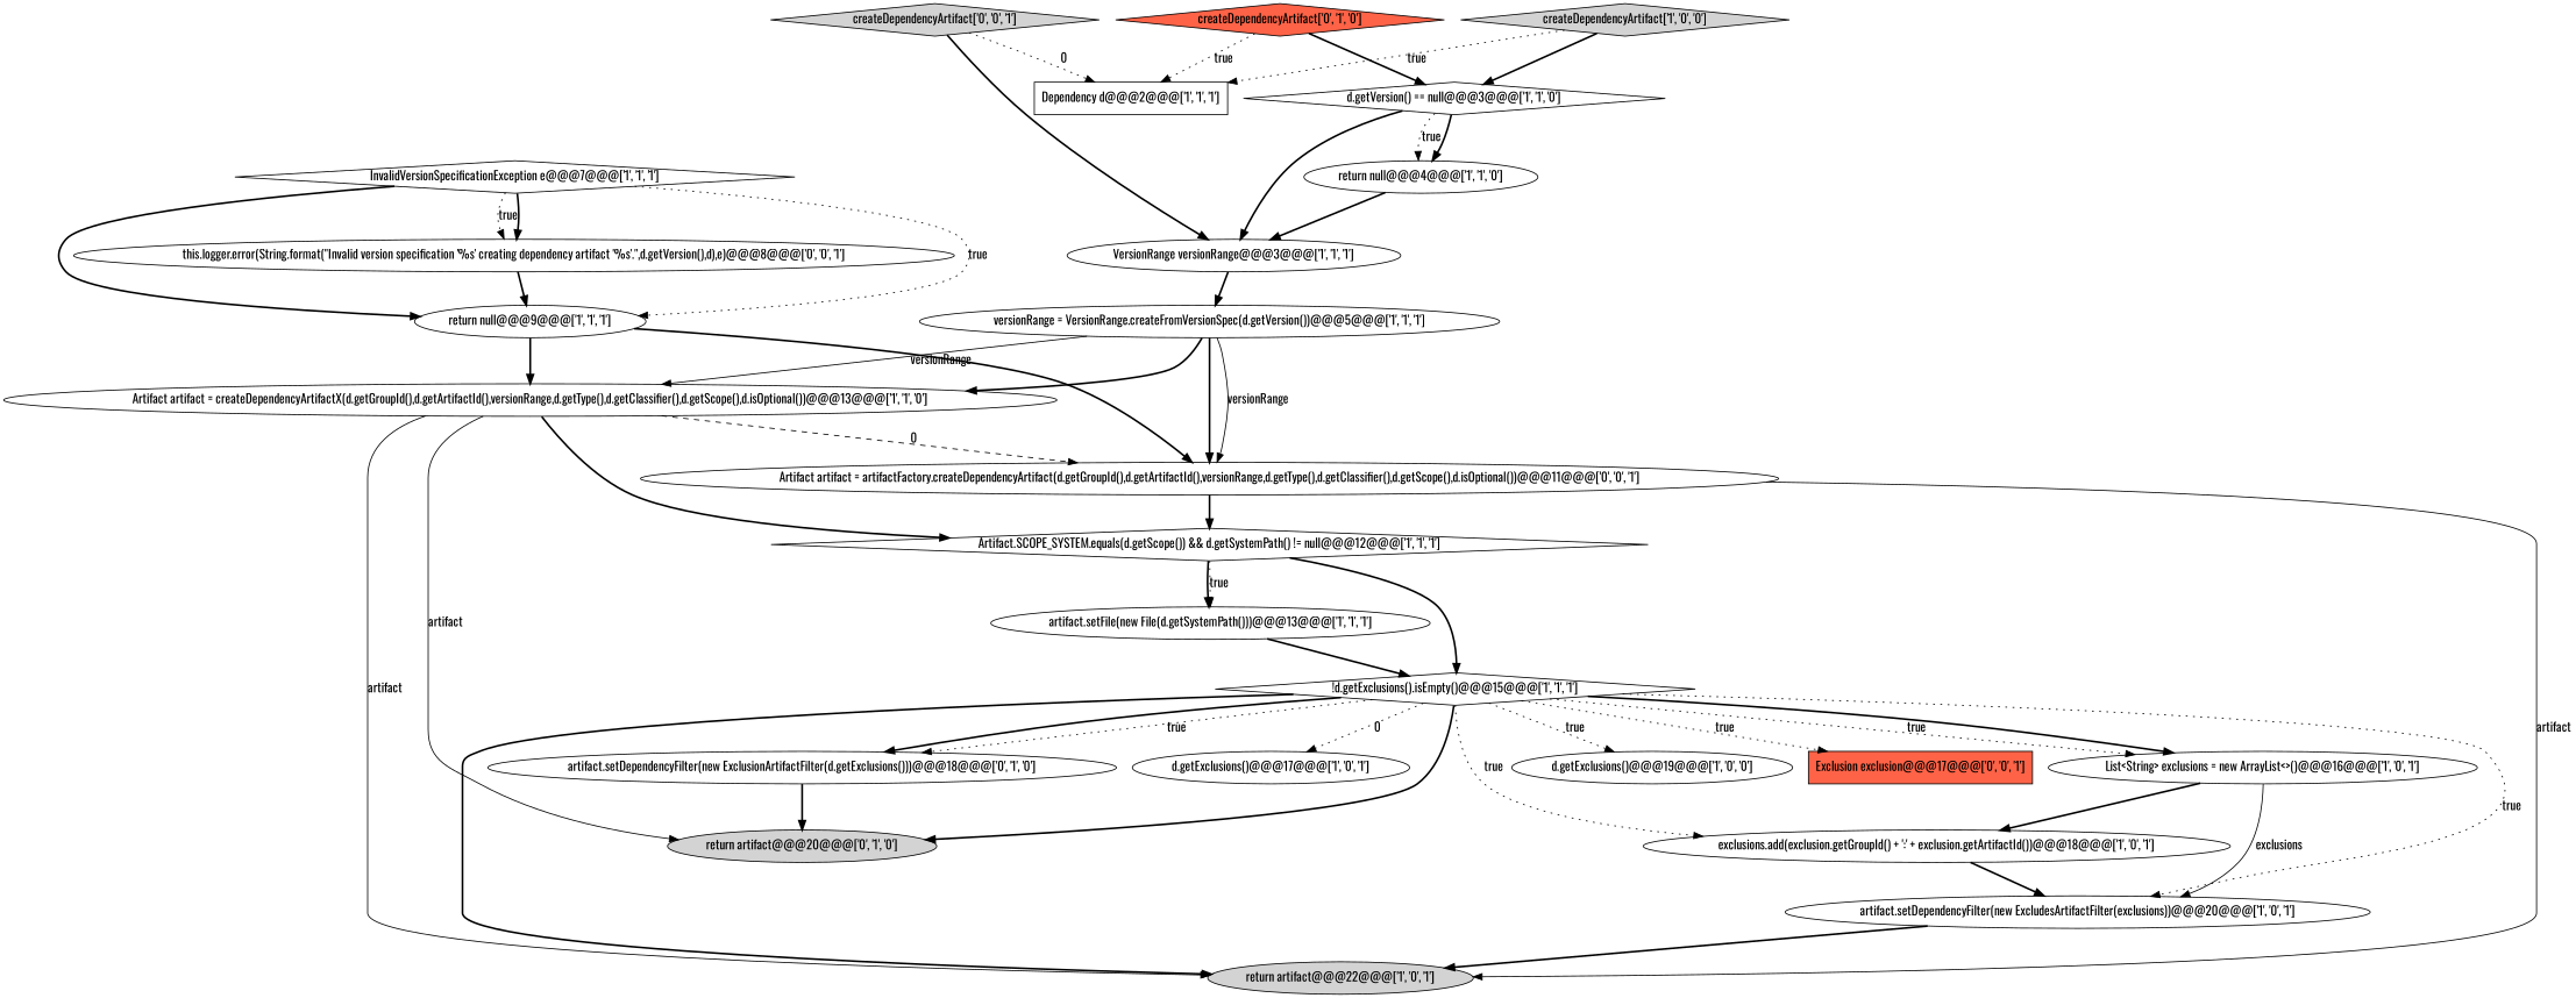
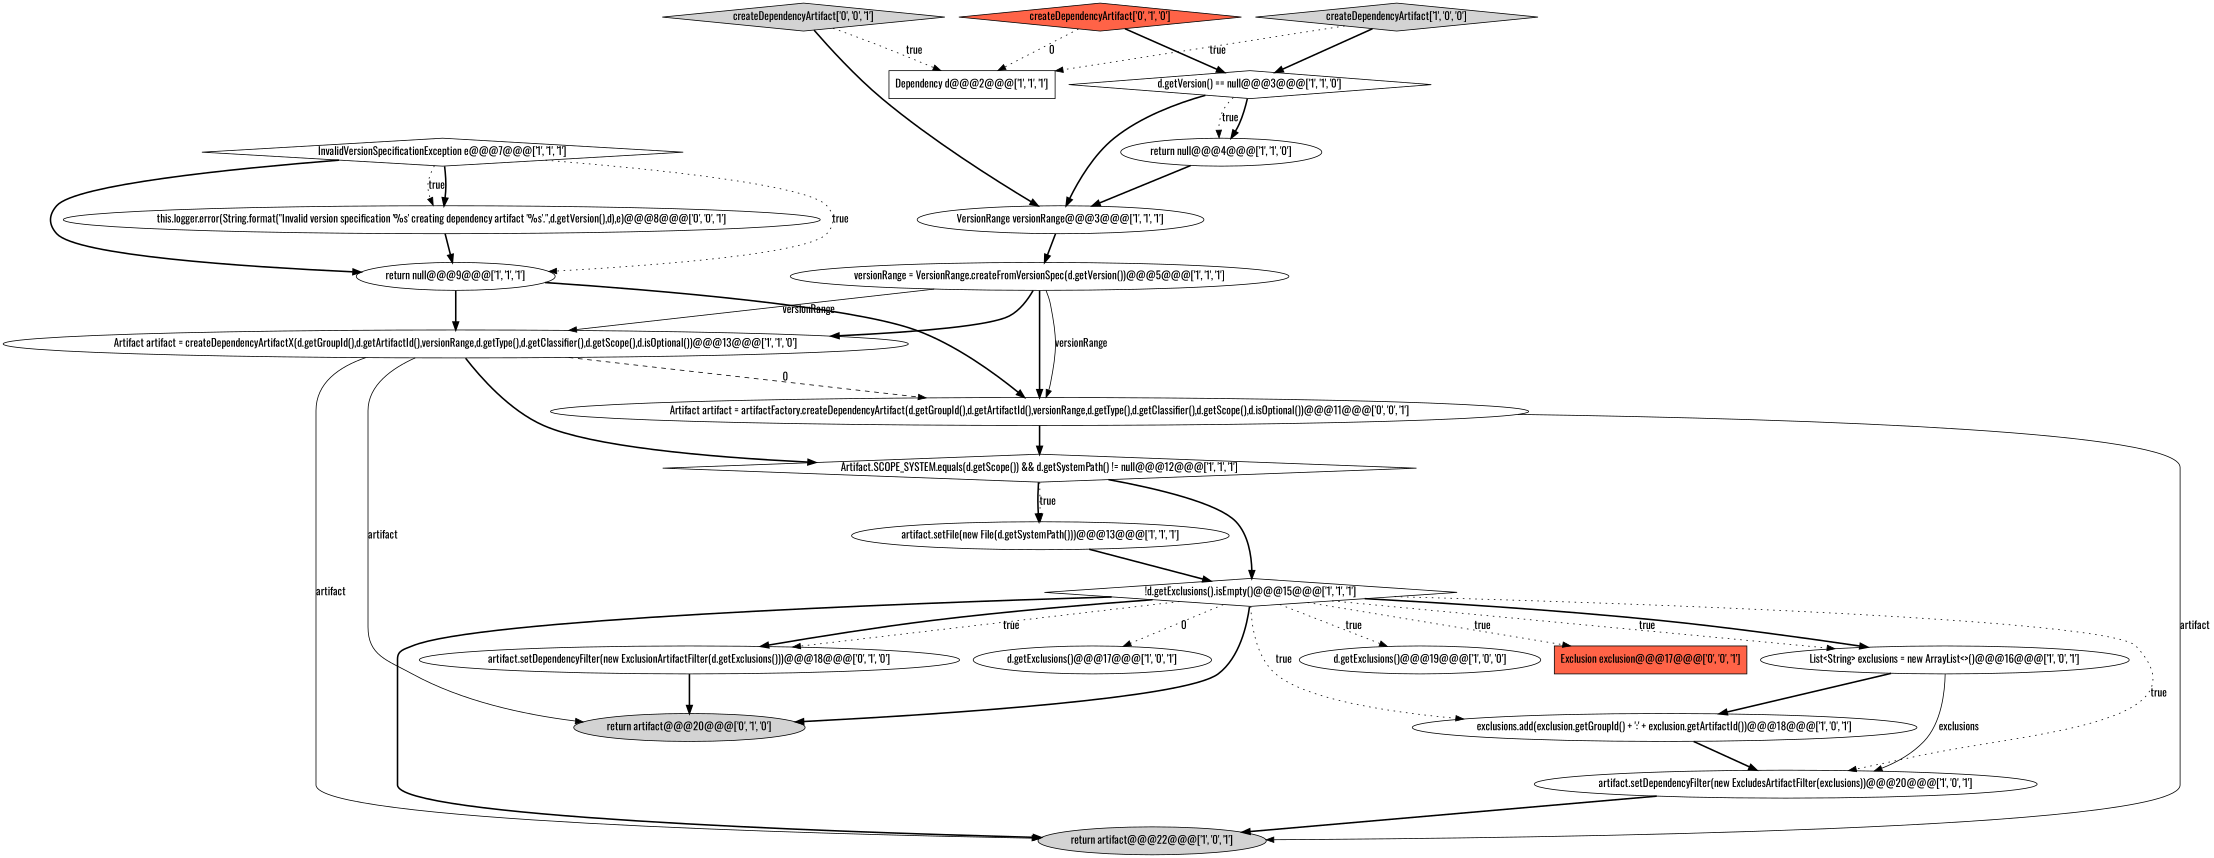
  digraph {
    fontname=Oswald
    node [fillcolor=white fontname=Oswald shape=ellipse style=filled]
    edge [fontname=Oswald style=bold]
    n1 [fillcolor=lightgray label="return artifact@@@20@@@['0', '1', '0']"]
    n2 [label="VersionRange versionRange@@@3@@@['1', '1', '1']"]
    n3 [label="versionRange = VersionRange.createFromVersionSpec(d.getVersion())@@@5@@@['1', '1', '1']"]
    n4 [label="Artifact artifact = artifactFactory.createDependencyArtifact(d.getGroupId(),d.getArtifactId(),versionRange,d.getType(),d.getClassifier(),d.getScope(),d.isOptional())@@@11@@@['0', '0', '1']"]
    n5 [label="Artifact artifact = createDependencyArtifactX(d.getGroupId(),d.getArtifactId(),versionRange,d.getType(),d.getClassifier(),d.getScope(),d.isOptional())@@@13@@@['1', '1', '0']"]
    n6 [label="artifact.setDependencyFilter(new ExcludesArtifactFilter(exclusions))@@@20@@@['1', '0', '1']"]
    n7 [fillcolor=lightgray label="return artifact@@@22@@@['1', '0', '1']"]
    n8 [label="this.logger.error(String.format(\"Invalid version specification '%s' creating dependency artifact '%s'.\",d.getVersion(),d),e)@@@8@@@['0', '0', '1']"]
    n9 [label="return null@@@9@@@['1', '1', '1']"]
    n10 [label="Dependency d@@@2@@@['1', '1', '1']" shape=box]
    n11 [label="d.getVersion() == null@@@3@@@['1', '1', '0']" shape=diamond]
    n12 [label="return null@@@4@@@['1', '1', '0']"]
    n13 [label="InvalidVersionSpecificationException e@@@7@@@['1', '1', '1']" shape=diamond]
    n14 [label="d.getExclusions()@@@17@@@['1', '0', '1']"]
    n15 [fillcolor=lightgray label="createDependencyArtifact['1', '0', '0']" shape=diamond]
    n16 [label="exclusions.add(exclusion.getGroupId() + ':' + exclusion.getArtifactId())@@@18@@@['1', '0', '1']"]
    n17 [label="!d.getExclusions().isEmpty()@@@15@@@['1', '1', '1']" shape=diamond]
    n18 [label="artifact.setDependencyFilter(new ExclusionArtifactFilter(d.getExclusions()))@@@18@@@['0', '1', '0']"]
    n19 [label="List<String> exclusions = new ArrayList<>()@@@16@@@['1', '0', '1']"]
    n20 [label="d.getExclusions()@@@19@@@['1', '0', '0']"]
    n21 [fillcolor=tomato label="Exclusion exclusion@@@17@@@['0', '0', '1']" shape=box]
    n22 [label="Artifact.SCOPE_SYSTEM.equals(d.getScope()) && d.getSystemPath() != null@@@12@@@['1', '1', '1']" shape=diamond]
    n23 [label="artifact.setFile(new File(d.getSystemPath()))@@@13@@@['1', '1', '1']"]
    n24 [fillcolor=tomato label="createDependencyArtifact['0', '1', '0']" shape=diamond]
    n25 [fillcolor=lightgray label="createDependencyArtifact['0', '0', '1']" shape=diamond]
    n2 -> n3
    n3 -> n4
    n3 -> n4 [label=versionRange style=solid]
    n3 -> n5
    n3 -> n5 [label=versionRange style=solid]
    n4 -> n7 [label=artifact style=solid]
    n4 -> n22
    n5 -> n1 [label=artifact style=solid]
    n5 -> n4 [label=0 style=dashed]
    n5 -> n7 [label=artifact style=solid]
    n5 -> n22
    n6 -> n7
    n8 -> n9
    n9 -> n4
    n9 -> n5
    n11 -> n2
    n11 -> n12 [label=true style=dotted]
    n11 -> n12
    n12 -> n2
    n13 -> n8 [label=true style=dotted]
    n13 -> n8
    n13 -> n9 [label=true style=dotted]
    n13 -> n9
    n15 -> n10 [label=true style=dotted]
    n15 -> n11
    n16 -> n6
    n17 -> n1
    n17 -> n6 [label=true style=dotted]
    n17 -> n7
    n17 -> n14 [label=0 style=dotted]
    n17 -> n16 [label=true style=dotted]
    n17 -> n18 [label=true style=dotted]
    n17 -> n18
    n17 -> n19 [label=true style=dotted]
    n17 -> n19
    n17 -> n20 [label=true style=dotted]
    n17 -> n21 [label=true style=dotted]
    n18 -> n1
    n19 -> n6 [label=exclusions style=solid]
    n19 -> n16
    n22 -> n17
    n22 -> n23
    n22 -> n23 [label=true style=dotted]
    n23 -> n17
-   n24 -> n10 [label=true style=dotted]
+   n24 -> n10 [label=0 style=dotted]
    n24 -> n11
    n25 -> n2
-   n25 -> n10 [label=0 style=dotted]
+   n25 -> n10 [label=true style=dotted]
  }
